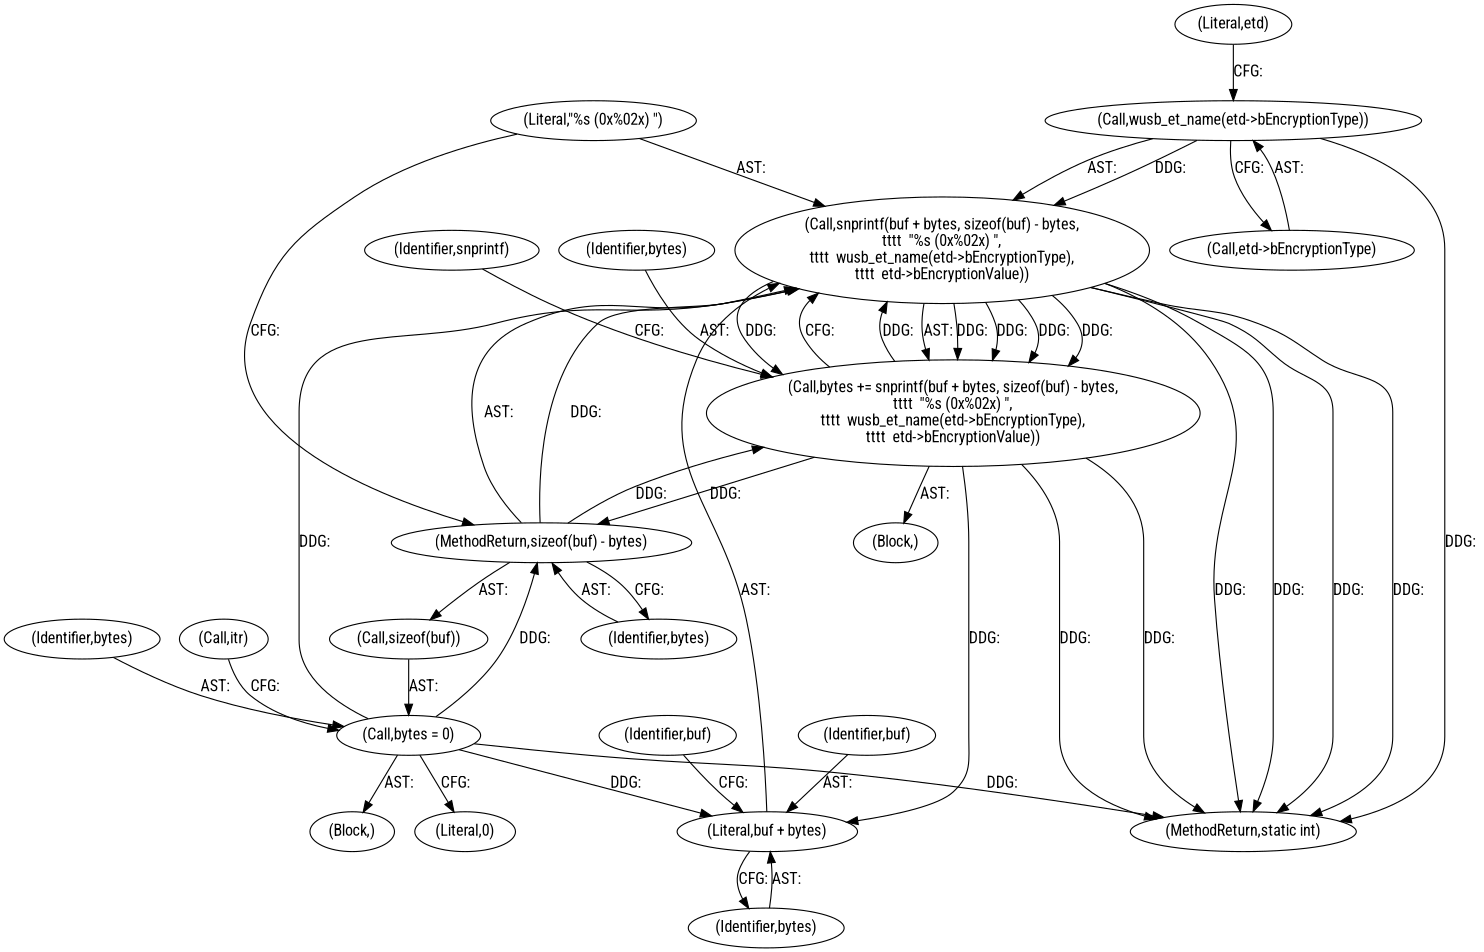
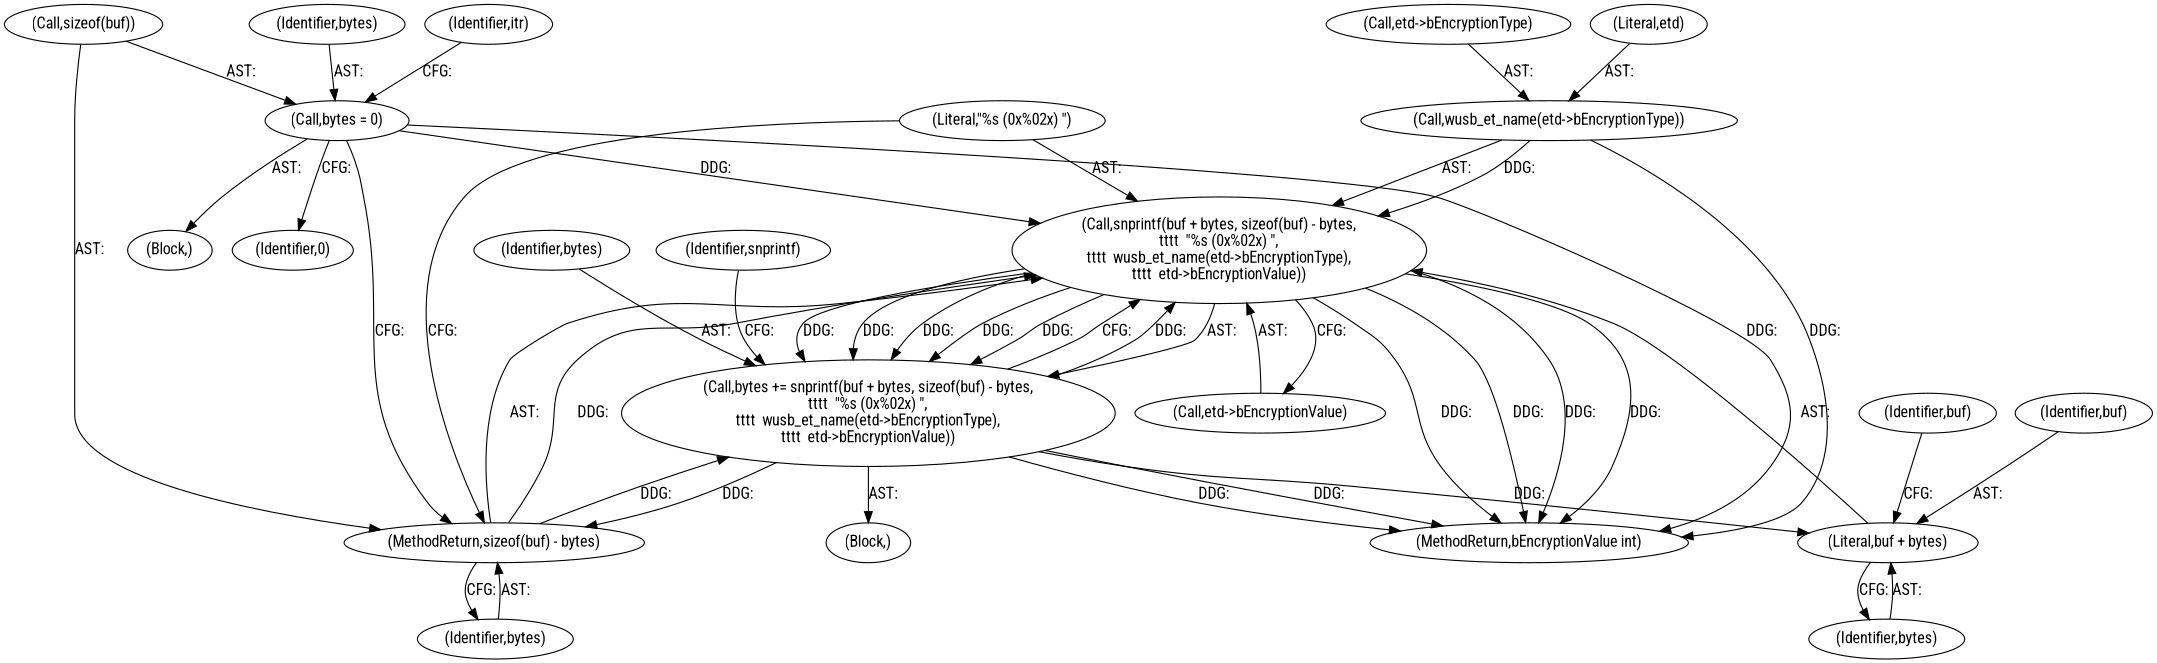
  digraph {
    fontname="Roboto Condensed"
    node [fontname="Roboto Condensed"]
    edge [fontname="Roboto Condensed"]
    n1 [label="(Call,snprintf(buf + bytes, sizeof(buf) - bytes,\n\t\t\t\t  \"%s (0x%02x) \",\n\t\t\t\t  wusb_et_name(etd->bEncryptionType),\n\t\t\t\t  etd->bEncryptionValue))"]
    n2 [label="(Call,bytes += snprintf(buf + bytes, sizeof(buf) - bytes,\n\t\t\t\t  \"%s (0x%02x) \",\n\t\t\t\t  wusb_et_name(etd->bEncryptionType),\n\t\t\t\t  etd->bEncryptionValue))"]
-   n4 [label="(MethodReturn,static int)"]
+   n3 [label="(Call,etd->bEncryptionValue)"]
+   n4 [label="(MethodReturn,bEncryptionValue int)"]
    n5 [label="(MethodReturn,sizeof(buf) - bytes)"]
    n6 [label="(Literal,buf + bytes)"]
    n7 [label="(Block,)"]
    n8 [label="(Call,bytes = 0)"]
-   n9 [label="(Literal,0)"]
+   n9 [label="(Identifier,0)"]
    n10 [label="(Block,)"]
    n11 [label="(Identifier,bytes)"]
    n12 [label="(Identifier,bytes)"]
    n13 [label="(Call,wusb_et_name(etd->bEncryptionType))"]
    n14 [label="(Call,etd->bEncryptionType)"]
    n15 [label="(Identifier,bytes)"]
    n16 [label="(Identifier,buf)"]
    n17 [label="(Identifier,snprintf)"]
-   n18 [label="(Call,itr)"]
+   n18 [label="(Identifier,itr)"]
    n19 [label="(Identifier,bytes)"]
    n20 [label="(Identifier,buf)"]
    n21 [label="(Call,sizeof(buf))"]
    n22 [label="(Literal,\"%s (0x%02x) \")"]
    n23 [label="(Literal,etd)"]
    n1 -> n2 [label="AST: "]
    n1 -> n2 [label="DDG: "]
    n1 -> n2 [label="DDG: "]
    n1 -> n2 [label="DDG: "]
    n1 -> n2 [label="DDG: "]
    n1 -> n2 [label="DDG: "]
+   n1 -> n3 [label="CFG: "]
    n1 -> n4 [label="DDG: "]
    n1 -> n4 [label="DDG: "]
    n1 -> n4 [label="DDG: "]
    n1 -> n4 [label="DDG: "]
    n2 -> n1 [label="CFG: "]
    n2 -> n1 [label="DDG: "]
    n2 -> n4 [label="DDG: "]
    n2 -> n4 [label="DDG: "]
    n2 -> n5 [label="DDG: "]
    n2 -> n6 [label="DDG: "]
    n2 -> n7 [label="AST: "]
+   n3 -> n1 [label="AST: "]
    n5 -> n1 [label="AST: "]
    n5 -> n1 [label="DDG: "]
    n5 -> n2 [label="DDG: "]
    n5 -> n11 [label="CFG: "]
    n6 -> n1 [label="AST: "]
    n6 -> n12 [label="CFG: "]
    n8 -> n1 [label="DDG: "]
    n8 -> n4 [label="DDG: "]
-   n8 -> n5 [label="DDG: "]
-   n8 -> n6 [label="DDG: "]
+   n8 -> n5 [label="CFG: "]
    n8 -> n9 [label="CFG: "]
    n8 -> n10 [label="AST: "]
    n11 -> n5 [label="AST: "]
    n12 -> n6 [label="AST: "]
    n13 -> n1 [label="AST: "]
    n13 -> n1 [label="DDG: "]
    n13 -> n4 [label="DDG: "]
-   n13 -> n14 [label="CFG: "]
    n14 -> n13 [label="AST: "]
    n15 -> n8 [label="AST: "]
    n16 -> n6 [label="CFG: "]
    n17 -> n2 [label="CFG: "]
    n18 -> n8 [label="CFG: "]
    n19 -> n2 [label="AST: "]
    n20 -> n6 [label="AST: "]
-   n5 -> n21 [label="AST: "]
+   n21 -> n5 [label="AST: "]
    n21 -> n8 [label="AST: "]
    n22 -> n1 [label="AST: "]
    n22 -> n5 [label="CFG: "]
-   n23 -> n13 [label="CFG: "]
+   n23 -> n13 [label="AST: "]
  }
